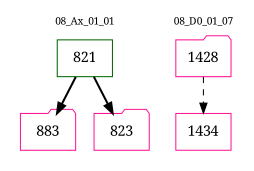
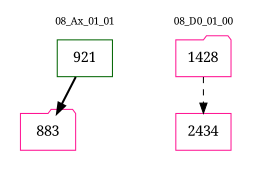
  digraph {
    fontname="Noto Serif"
    node [color=deeppink fontname="Noto Serif" shape=folder]
    edge [color=black fontname="Noto Serif" style=bold]
-   n1 [color=darkgreen label=821 shape=box]
+   n1 [color=darkgreen label=921 shape=box]
    n2 [label=883]
-   n3 [label=823]
    n4 [label=1428]
-   n5 [label=1434 shape=box]
+   n5 [label=2434 shape=box]
    subgraph cluster_1 {
      color=white
      fontsize=10
      label="08_Ax_01_01"
      n1
      n2
-     n3
    }
    subgraph cluster_2 {
      color=white
      fontsize=10
-     label="08_D0_01_07"
+     label="08_D0_01_00"
      n4
      n5
    }
    n1 -> n2
-   n1 -> n3
    n4 -> n5 [style=dashed]
  }
